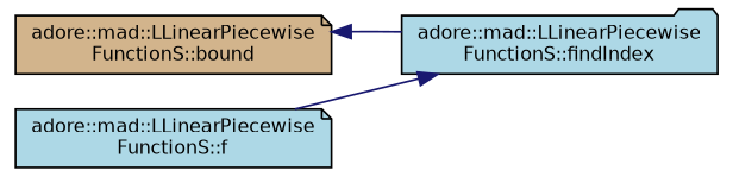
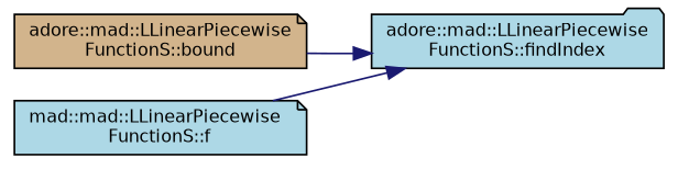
  digraph {
    fontname="DejaVu Sans"
    rankdir=RL
    node [color=black fillcolor=lightblue fontname="DejaVu Sans" fontsize=10 shape=note style=filled]
    edge [color=midnightblue dir=back fontname="DejaVu Sans" fontsize=10 labelfontname=Helvetica labelfontsize=10 style=solid]
    n1 [height=0.2 label="adore::mad::LLinearPiecewise\lFunctionS::findIndex" shape=folder width=0.4]
    n2 [fillcolor=tan height=0.2 label="adore::mad::LLinearPiecewise\lFunctionS::bound" width=0.4]
-   n3 [height=0.2 label="adore::mad::LLinearPiecewise\lFunctionS::f" width=0.4]
-   n2 -> n1
+   n3 [height=0.2 label="mad::mad::LLinearPiecewise\lFunctionS::f" width=0.4]
+   n1 -> n2
    n1 -> n3
  }
